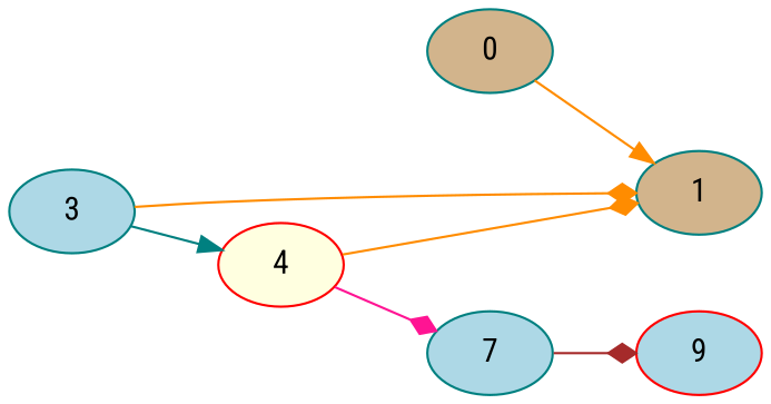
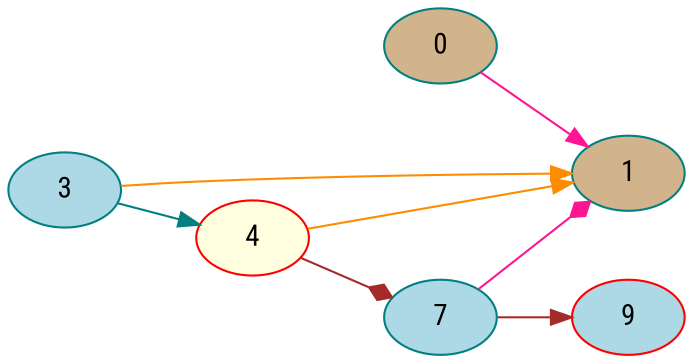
  digraph {
    fontname="Roboto Condensed"
    rankdir=LR
    node [color=teal fillcolor=lightblue fontname="Roboto Condensed" style=filled]
    edge [arrowhead=normal color=deeppink fontname="Roboto Condensed"]
    0 [fillcolor=tan]
    1 [fillcolor=tan]
    3
    4 [color=red fillcolor=lightyellow]
    n5 [label=7]
    n6 [color=red label=9]
-   0 -> 1 [color=darkorange]
-   3 -> 1 [arrowhead=diamond color=darkorange]
+   0 -> 1
+   3 -> 1 [color=darkorange]
    3 -> 4 [color=teal]
-   4 -> 1 [arrowhead=diamond color=darkorange]
-   4 -> n5 [arrowhead=diamond]
-   n5 -> n6 [arrowhead=diamond color=brown]
+   4 -> 1 [color=darkorange]
+   4 -> n5 [arrowhead=diamond color=brown]
+   n5 -> 1 [arrowhead=diamond]
+   n5 -> n6 [color=brown]
  }
